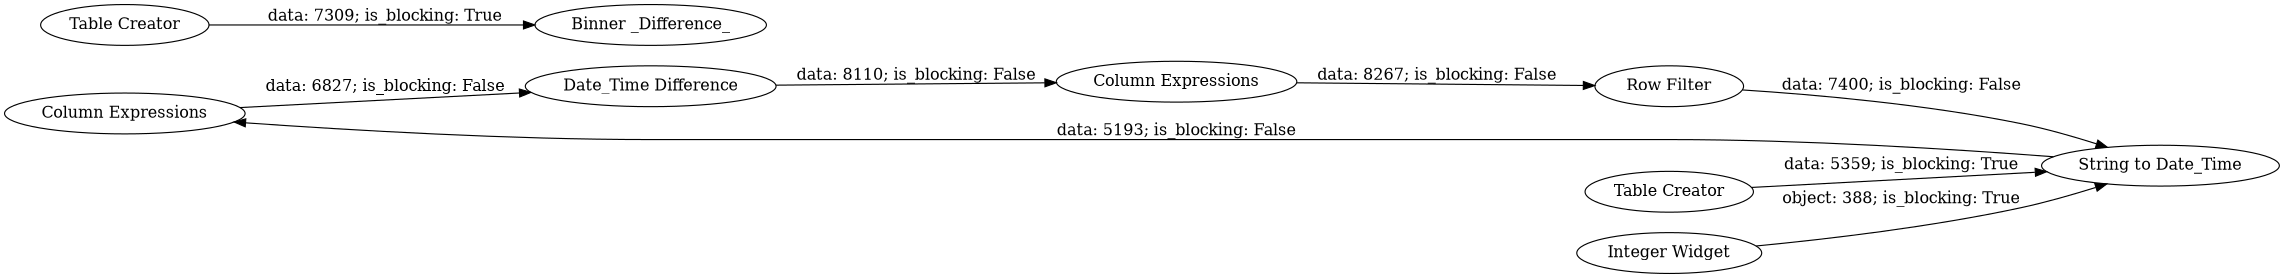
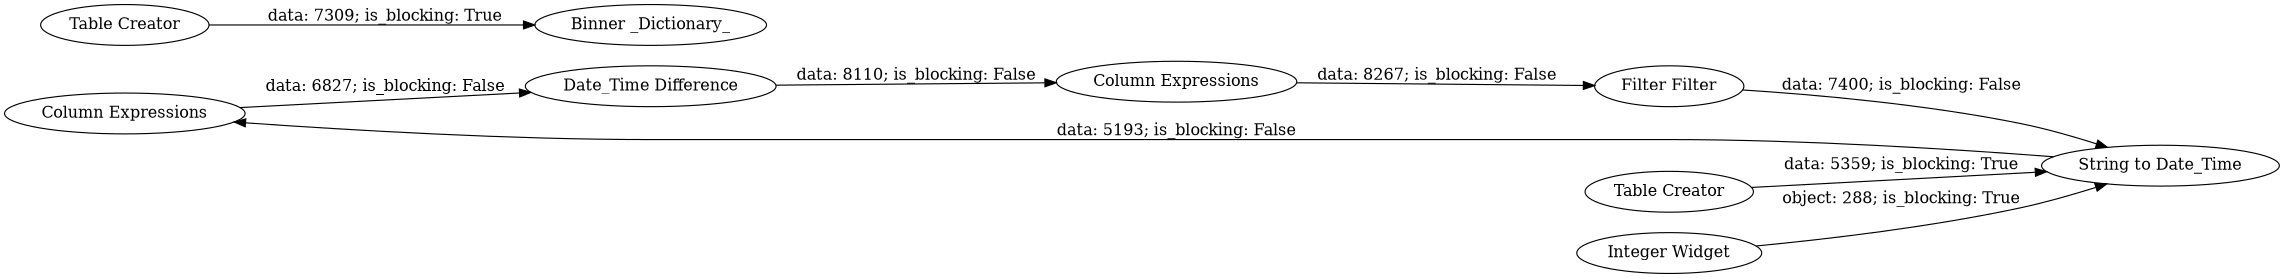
  digraph {
    rankdir=LR
    n1 [label="Column Expressions"]
    n2 [label="Date_Time Difference"]
    n3 [label="Column Expressions"]
-   n4 [label="Binner _Difference_"]
+   n4 [label="Binner _Dictionary_"]
    n5 [label="Table Creator"]
    n6 [label="String to Date_Time"]
-   n7 [label="Row Filter"]
+   n7 [label="Filter Filter"]
    n8 [label="Integer Widget"]
    n9 [label="Table Creator"]
    n1 -> n2 [label="data: 6827; is_blocking: False"]
    n2 -> n3 [label="data: 8110; is_blocking: False"]
    n3 -> n7 [label="data: 8267; is_blocking: False"]
    n5 -> n6 [label="data: 5359; is_blocking: True"]
    n6 -> n1 [label="data: 5193; is_blocking: False"]
    n7 -> n6 [label="data: 7400; is_blocking: False"]
-   n8 -> n6 [label="object: 388; is_blocking: True"]
+   n8 -> n6 [label="object: 288; is_blocking: True"]
    n9 -> n4 [label="data: 7309; is_blocking: True"]
  }
